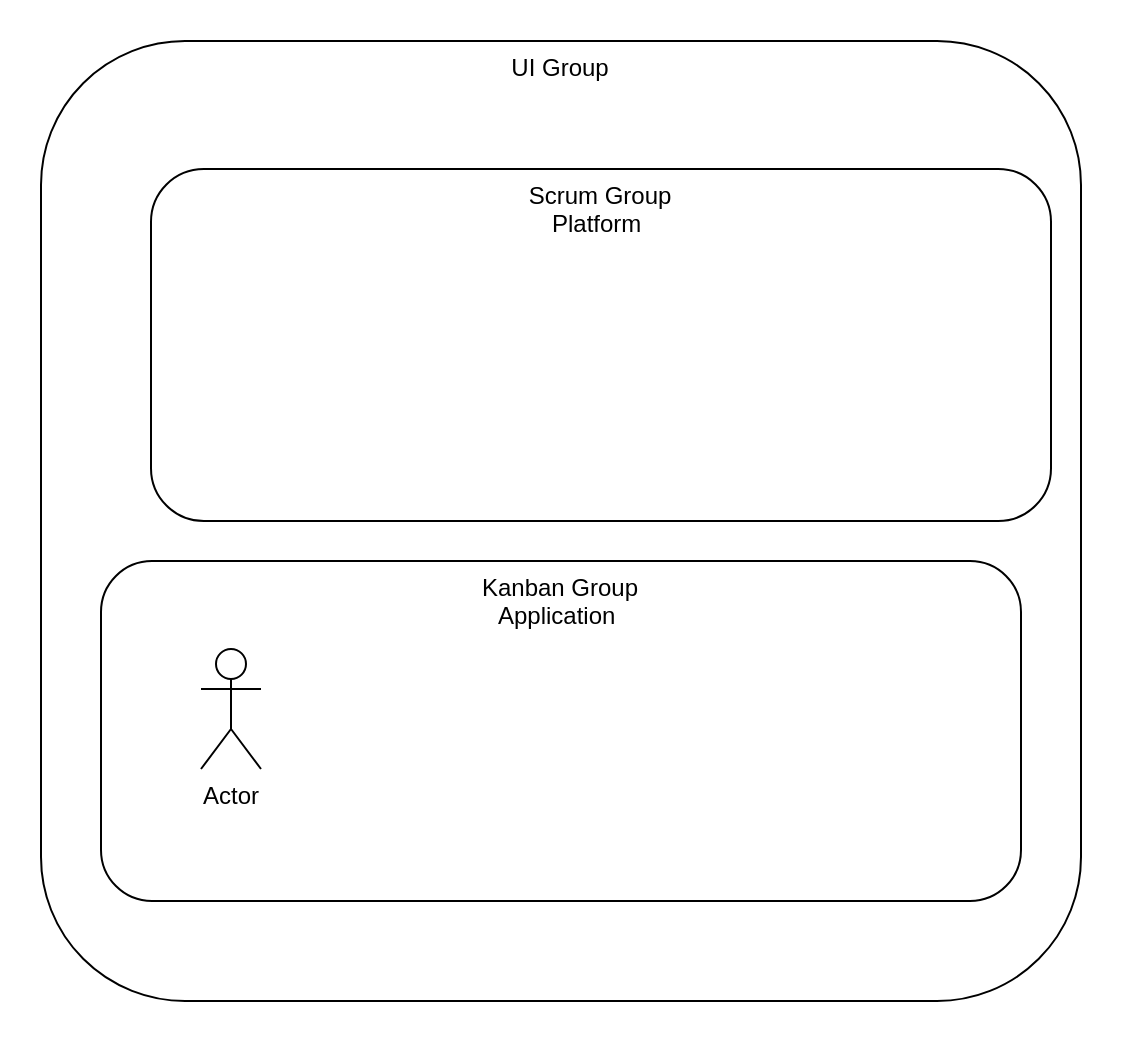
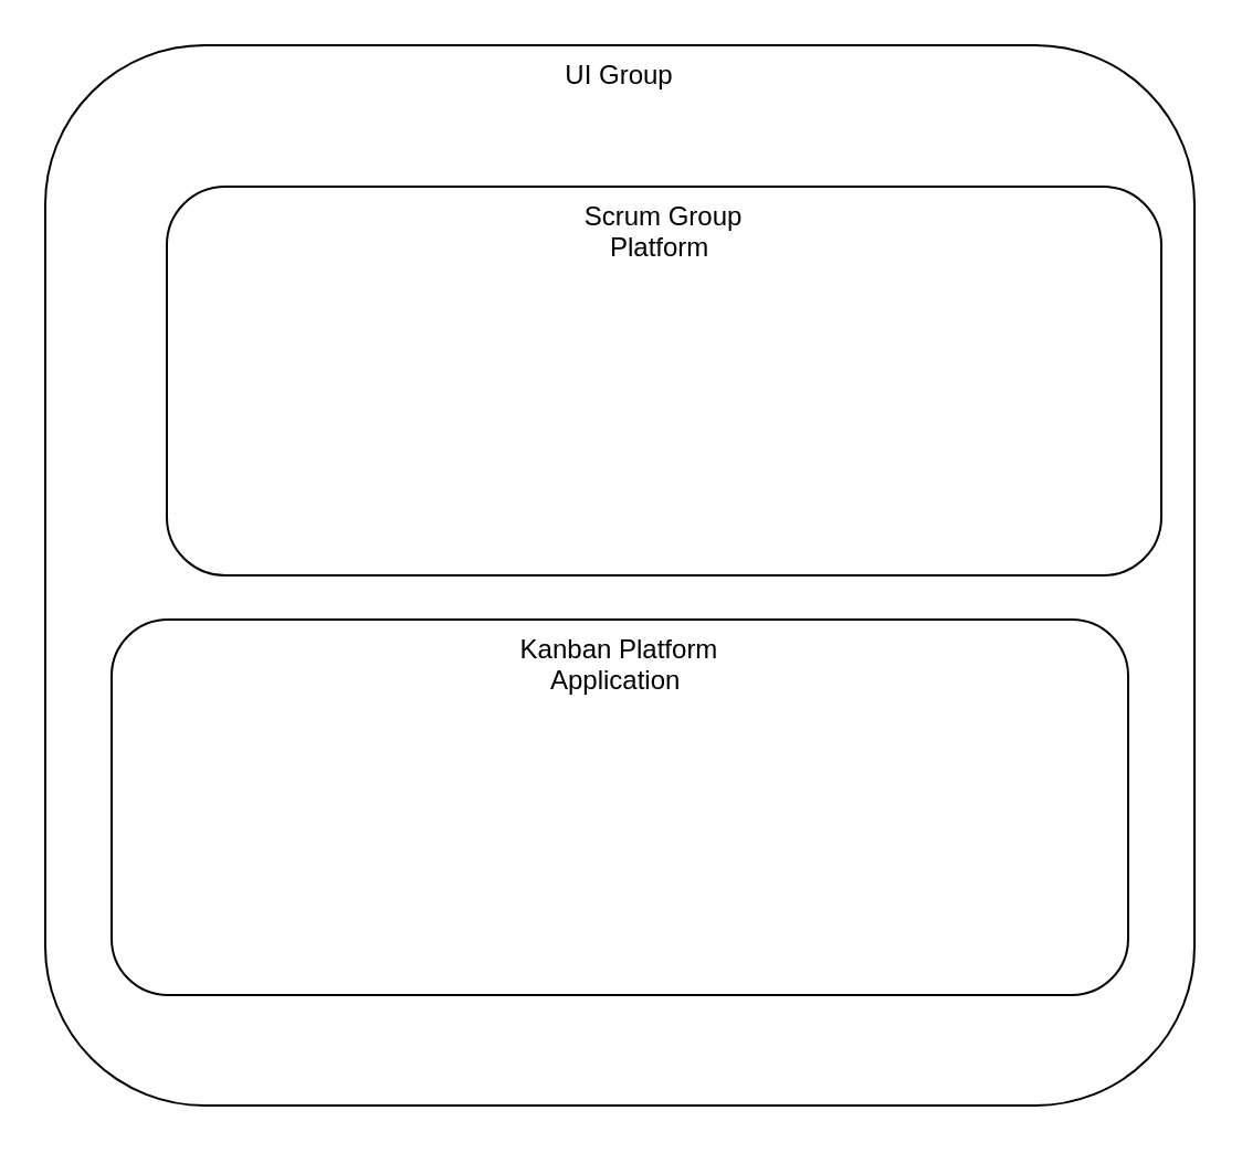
  <mxCell id="0" />
  <mxCell id="1" parent="0" />
  <mxCell id="2" value="UI Group" style="rounded=1;whiteSpace=wrap;html=1;verticalAlign=top;" vertex="1" parent="1"><mxGeometry x="20" y="20" width="520" height="480" as="geometry" /></mxCell>
- <mxCell id="3" value="Kanban Group&lt;br&gt;Application&amp;nbsp;" style="rounded=1;whiteSpace=wrap;html=1;verticalAlign=top;" vertex="1" parent="1"><mxGeometry x="50" y="280" width="460" height="170" as="geometry" /></mxCell>
+ <mxCell id="3" value="Kanban Platform&lt;br&gt;Application&amp;nbsp;" style="rounded=1;whiteSpace=wrap;html=1;verticalAlign=top;" vertex="1" parent="1"><mxGeometry x="50" y="280" width="460" height="170" as="geometry" /></mxCell>
  <mxCell id="4" value="Scrum Group&lt;br&gt;Platform&amp;nbsp;" style="rounded=1;whiteSpace=wrap;html=1;verticalAlign=top;" vertex="1" parent="1"><mxGeometry x="75" y="84" width="450" height="176" as="geometry" /></mxCell>
- <mxCell id="5" value="Actor" style="shape=umlActor;verticalLabelPosition=bottom;verticalAlign=top;html=1;outlineConnect=0;" vertex="1" parent="1"><mxGeometry x="100" y="324" width="30" height="60" as="geometry" /></mxCell>
